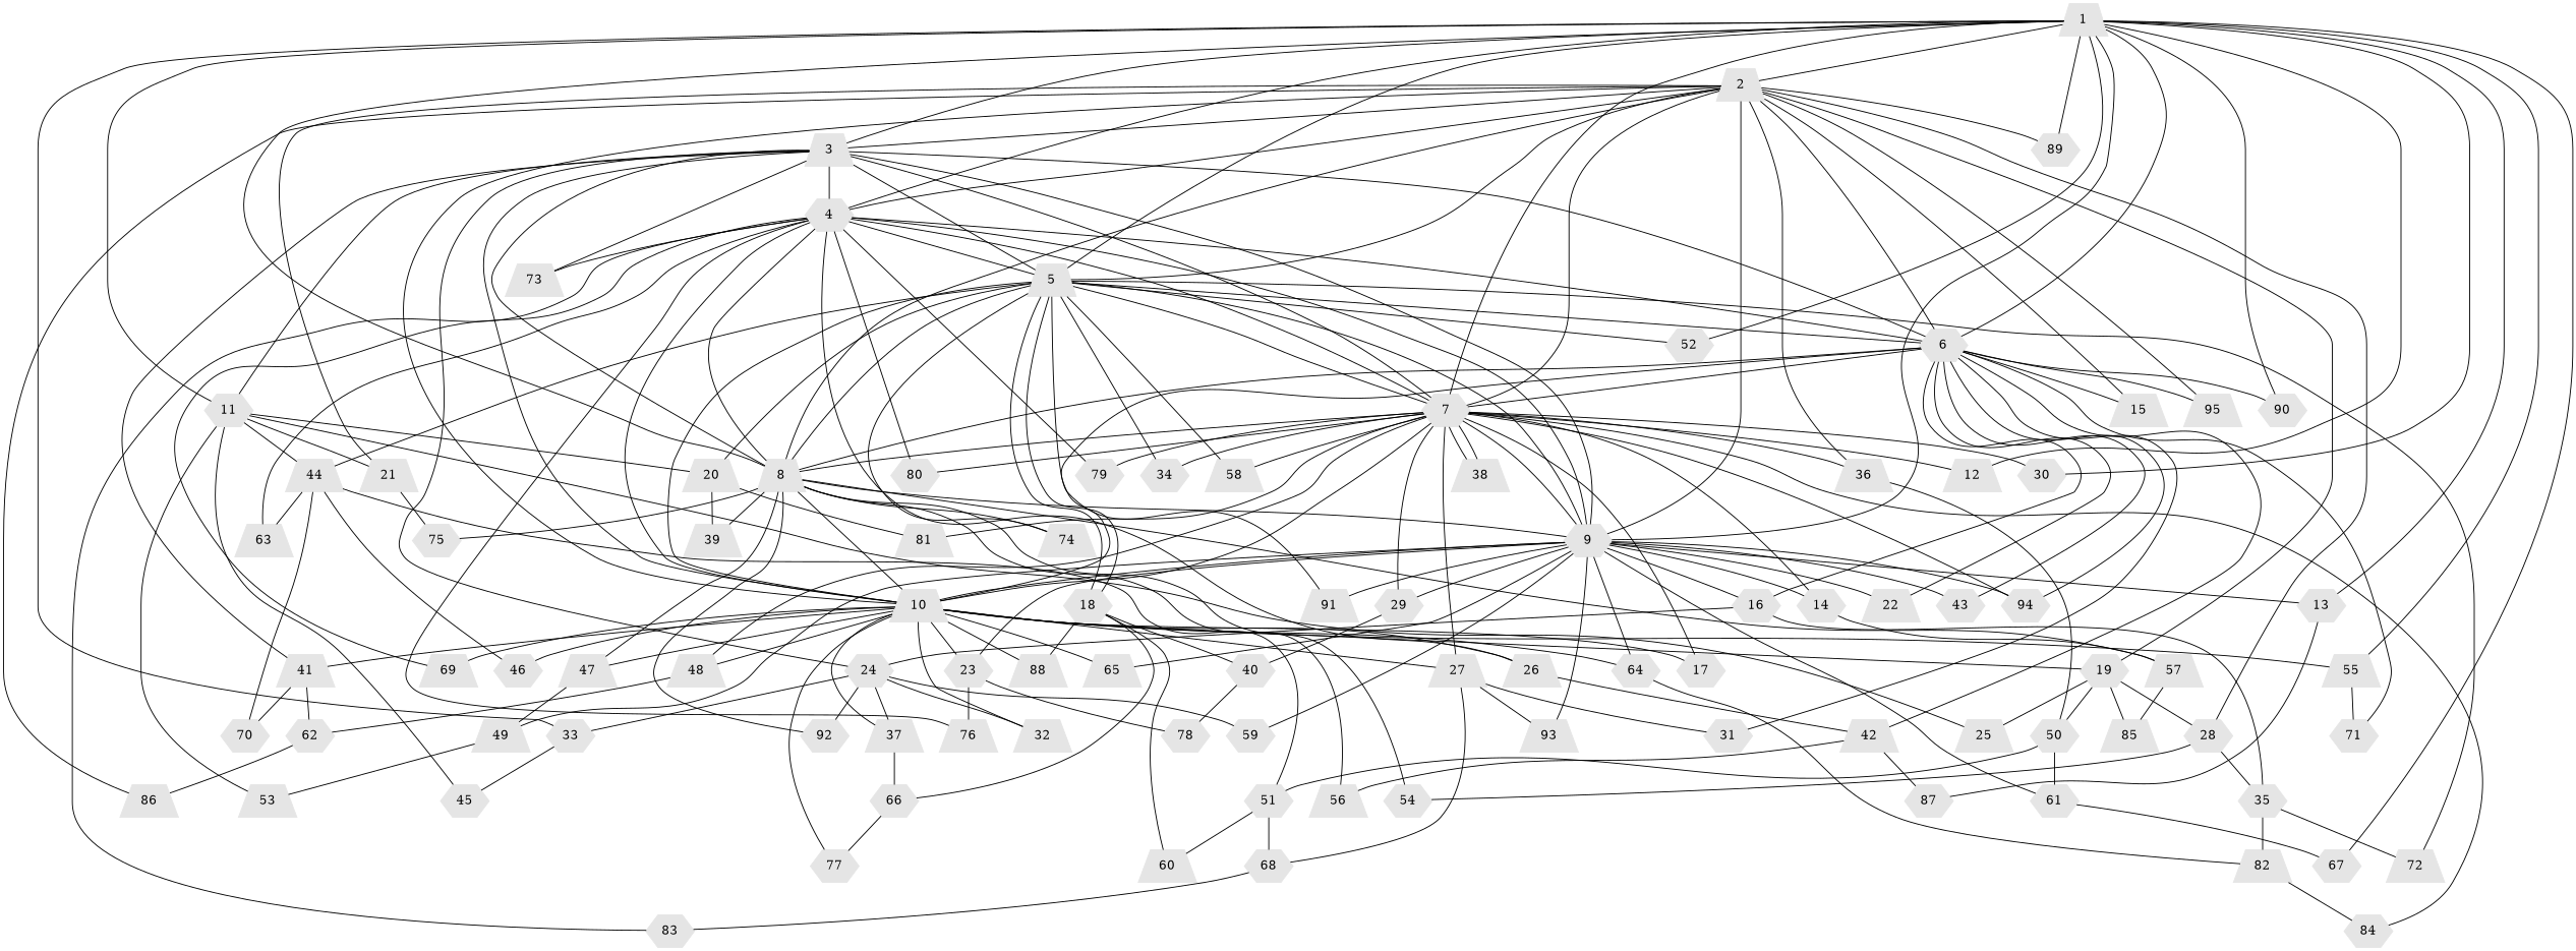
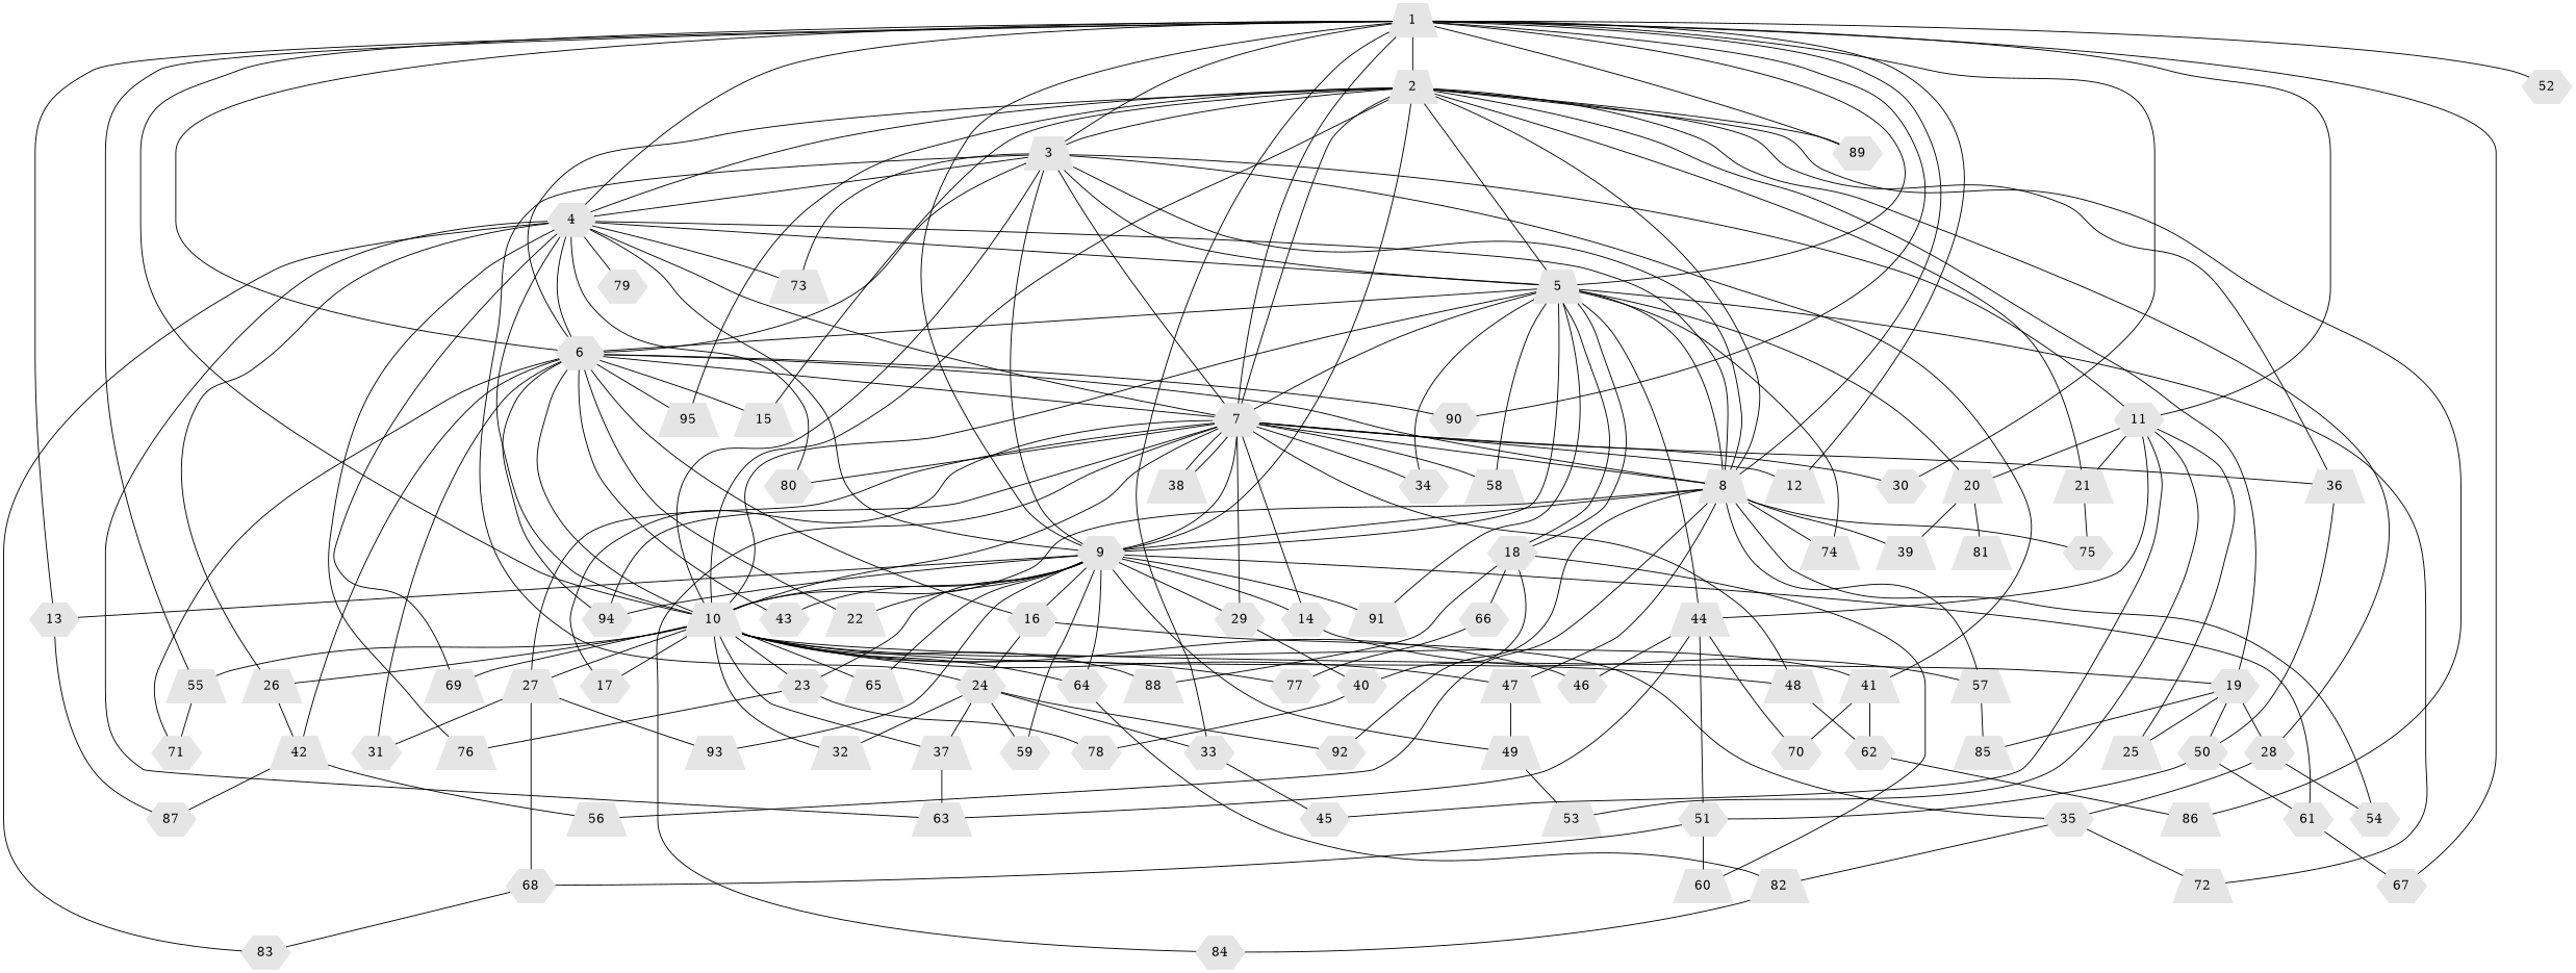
  graph {
    node [color=gray90 shape=hexagon style=filled]
    1 [shape=trapezium]
    2 [shape=trapezium]
    3 [shape=trapezium]
    4
    5 [shape=trapezium]
    6
    7
    8 [shape=trapezium]
    9
    10 [shape=trapezium]
    11
    12 [shape=trapezium]
    13
    30
    33
    52
    55 [shape=trapezium]
    67
    89
    90
    15 [shape=trapezium]
    19
    21 [shape=trapezium]
    28
    36 [shape=trapezium]
    86 [shape=trapezium]
    95 [shape=trapezium]
    24
    41 [shape=trapezium]
    73 [shape=trapezium]
    26 [shape=trapezium]
    63 [shape=trapezium]
    69 [shape=trapezium]
    76 [shape=trapezium]
    79
    80
    83
    18
    20 [shape=trapezium]
    34
    44 [shape=trapezium]
    58 [shape=trapezium]
    72 [shape=trapezium]
    74 [shape=trapezium]
    91 [shape=trapezium]
    16
    22 [shape=trapezium]
    31
    42 [shape=trapezium]
    43
    71
    94
    14
    17
    27 [shape=trapezium]
    29
    38 [shape=trapezium]
    48 [shape=trapezium]
    81 [shape=trapezium]
    84
    39 [shape=trapezium]
    47 [shape=trapezium]
    54
    56 [shape=trapezium]
    57 [shape=trapezium]
    75
    92
    23
    49 [shape=trapezium]
    59
    61
    64
    65 [shape=trapezium]
    93 [shape=trapezium]
    32 [shape=trapezium]
    37 [shape=trapezium]
    46
    77
    88 [shape=trapezium]
    25 [shape=trapezium]
    45
    53 [shape=trapezium]
    87
    50
    85 [shape=trapezium]
    35
    62
    70
    40
    60 [shape=trapezium]
    66
    51
    68
    78
    82 [shape=trapezium]
    1 -- 2
    1 -- 3
    1 -- 4
    1 -- 5
    1 -- 6
    1 -- 7
    1 -- 8
    1 -- 9
+   1 -- 10
    1 -- 11
    1 -- 12
    1 -- 13
    1 -- 30
    1 -- 33
    1 -- 52
    1 -- 55
    1 -- 67
    1 -- 89
    1 -- 90
    2 -- 3
    2 -- 4
    2 -- 5
    2 -- 6
    2 -- 7
    2 -- 8
    2 -- 9
    2 -- 10
    2 -- 89
    2 -- 15
    2 -- 19
    2 -- 21
    2 -- 28
    2 -- 36
    2 -- 86
    2 -- 95
    3 -- 4
    3 -- 5
    3 -- 6
    3 -- 7
    3 -- 8
    3 -- 9
    3 -- 10
    3 -- 11
    3 -- 24
    3 -- 41
    3 -- 73
    4 -- 5
    4 -- 6
    4 -- 7
    4 -- 8
    4 -- 9
    4 -- 10
    4 -- 73
    4 -- 26
    4 -- 63
    4 -- 69
    4 -- 76
    4 -- 79
    4 -- 80
    4 -- 83
    5 -- 6
    5 -- 7
    5 -- 8
    5 -- 9
    5 -- 10
-   5 -- 52
    5 -- 18
    5 -- 18
    5 -- 20
    5 -- 34
    5 -- 44
    5 -- 58
    5 -- 72
    5 -- 74
    5 -- 91
    6 -- 7
    6 -- 8
    6 -- 10
    6 -- 90
    6 -- 15
    6 -- 95
    6 -- 16
    6 -- 22
    6 -- 31
    6 -- 42
    6 -- 43
    6 -- 71
    6 -- 94
    7 -- 8
    7 -- 9
    7 -- 10
    7 -- 12
    7 -- 30
    7 -- 36
-   7 -- 79
    7 -- 80
    7 -- 34
    7 -- 58
    7 -- 94
    7 -- 14
    7 -- 17
    7 -- 27
    7 -- 29
    7 -- 38
    7 -- 38
    7 -- 48
-   7 -- 81
    7 -- 84
    8 -- 9
    8 -- 10
    8 -- 74
    8 -- 39
    8 -- 47
    8 -- 54
    8 -- 56
    8 -- 57
    8 -- 75
    8 -- 92
    9 -- 10
    9 -- 13
    9 -- 91
    9 -- 16
    9 -- 22
    9 -- 43
    9 -- 94
    9 -- 14
    9 -- 29
    9 -- 23
    9 -- 49
    9 -- 59
    9 -- 61
    9 -- 64
    9 -- 65
    9 -- 93
    10 -- 55
    10 -- 19
    10 -- 41
    10 -- 26
    10 -- 69
    10 -- 17
    10 -- 27
    10 -- 48
    10 -- 47
    10 -- 23
    10 -- 64
    10 -- 65
    10 -- 32
    10 -- 37
    10 -- 46
    10 -- 77
    10 -- 88
    11 -- 21
    11 -- 20
    11 -- 44
    11 -- 25
    11 -- 45
    11 -- 53
    13 -- 87
    33 -- 45
    55 -- 71
    19 -- 28
    19 -- 25
    19 -- 50
    19 -- 85
    21 -- 75
    28 -- 54
    28 -- 35
    36 -- 50
    24 -- 33
    24 -- 92
    24 -- 59
    24 -- 32
    24 -- 37
    41 -- 62
    41 -- 70
    26 -- 42
    18 -- 88
    18 -- 40
    18 -- 60
    18 -- 66
    20 -- 81
    20 -- 39
    44 -- 63
    44 -- 46
    44 -- 70
    44 -- 51
    16 -- 24
    16 -- 35
    42 -- 56
    42 -- 87
    14 -- 57
    27 -- 31
    27 -- 93
    27 -- 68
    29 -- 40
    48 -- 62
    47 -- 49
    57 -- 85
    23 -- 76
    23 -- 78
    49 -- 53
    61 -- 67
    64 -- 82
-   37 -- 66
+   37 -- 63
    50 -- 61
    50 -- 51
    35 -- 72
    35 -- 82
    62 -- 86
    40 -- 78
    66 -- 77
    51 -- 60
    51 -- 68
    68 -- 83
    82 -- 84
  }
